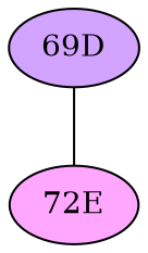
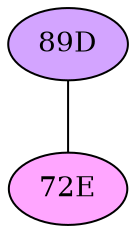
  graph {
    node [style=radial]
-   "89D" [fillcolor="#D3A4FF" label="69D"]
+   "89D" [fillcolor="#D3A4FF"]
    "72E" [fillcolor="#FFA6FF"]
    "89D" -- "72E" [penwidth=1]
  }
